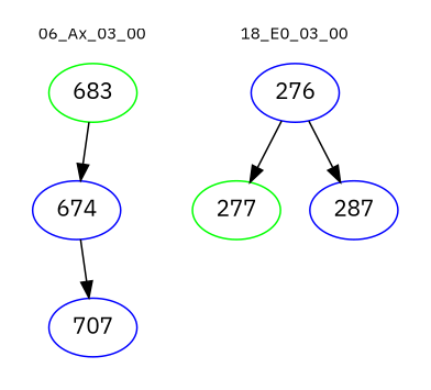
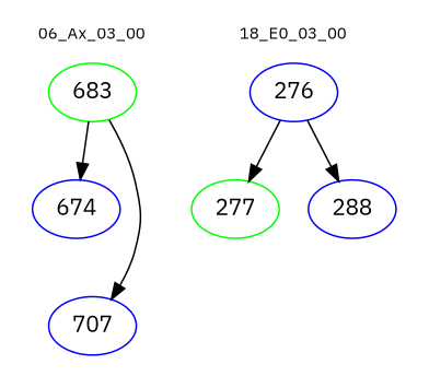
  digraph {
    fontname="IBM Plex Sans"
    node [color=blue fontname="IBM Plex Sans"]
    edge [color=black fontname="IBM Plex Sans"]
    n1 [color=green label=683]
    n2 [label=674]
    n3 [label=707]
    n4 [color=green label=277]
    n5 [label=276]
-   n6 [label=287]
+   n6 [label=288]
    subgraph cluster_1 {
      color=white
      fontsize=10
      label="06_Ax_03_00"
      n1
      n2
      n3
    }
    subgraph cluster_2 {
      color=white
      fontsize=10
      label="18_E0_03_00"
      n4
      n5
      n6
    }
    n1 -> n2
-   n2 -> n3
+   n1 -> n3
    n5 -> n4
    n5 -> n6
  }
